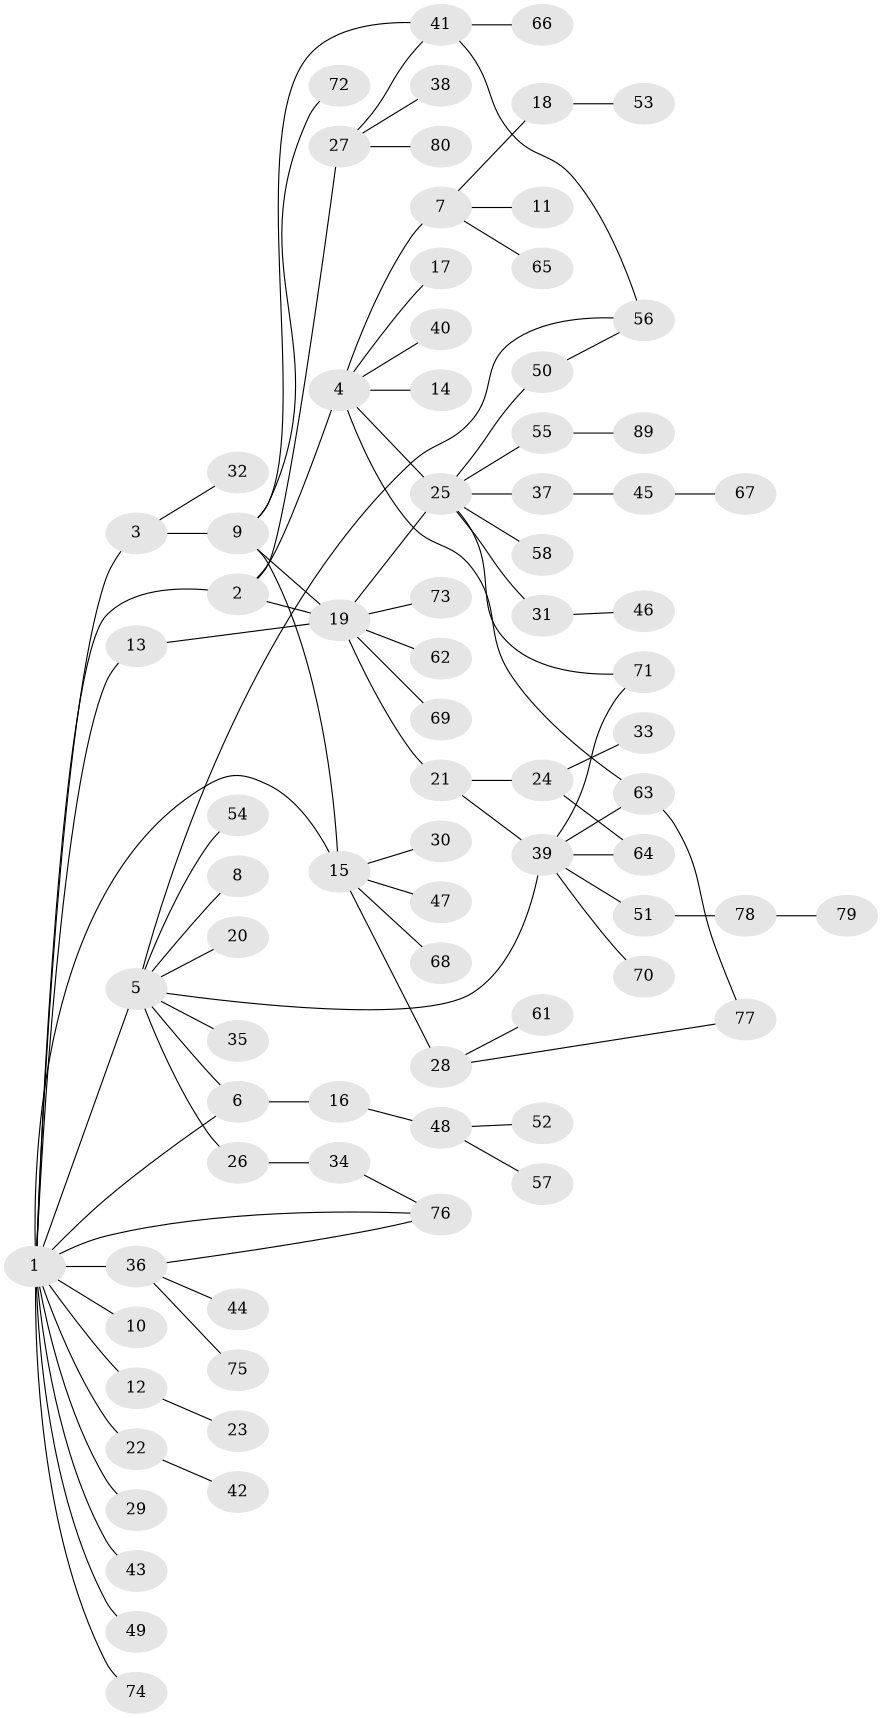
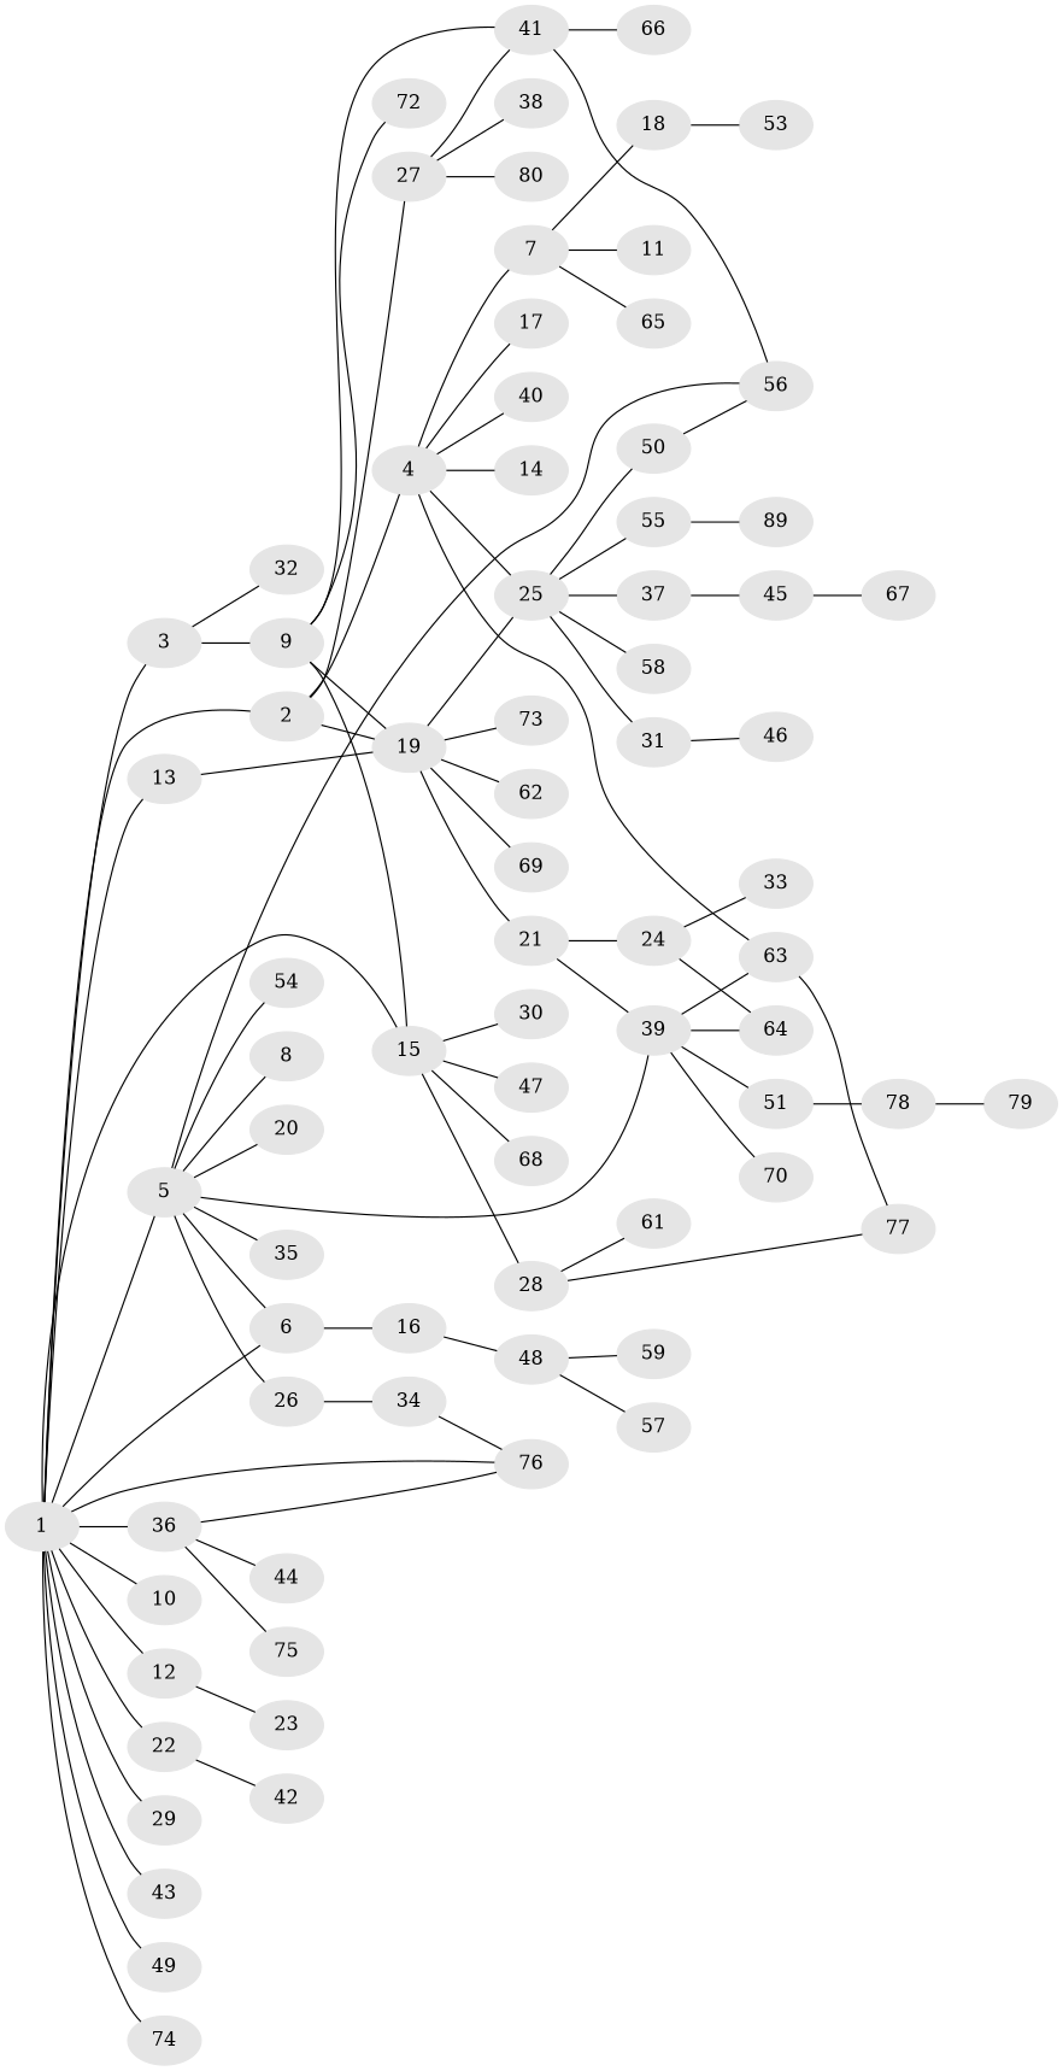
  graph {
    rankdir=LR
    node [color=gray90 style=filled]
    1
    2
    3
    5
    6
    10
    12
    13
    15
    22
    29
    36
    43
    49
    74
    76
    4
    19
    27
    9
    32
    8
    20
    26
    35
    39
    54
    56
    16
    23
    28
    30
    47
    68
    42
    44
    75
    7
    14
    17
    25
    40
    63
    21
    62
    69
    73
    41
    38
    80
    72
    11
    18
    65
    31
    37
    50
    55
    58
-   71
    77
    34
    64
    51
    70
    48
    53
    66
    61
-   52
+   52 [label=59]
    57
    24
    33
    46
    45
    n76 [label=89]
    67
    78
    79
    1 -- 2
    1 -- 3
    1 -- 5
    1 -- 6
    1 -- 10
    1 -- 12
    1 -- 13
    1 -- 15
    1 -- 22
    1 -- 29
    1 -- 36
    1 -- 43
    1 -- 49
    1 -- 74
    1 -- 76
    2 -- 4
    2 -- 19
    2 -- 27
    3 -- 9
    3 -- 32
    5 -- 6
    5 -- 8
    5 -- 20
    5 -- 26
    5 -- 35
    5 -- 39
    5 -- 54
    5 -- 56
    6 -- 16
    12 -- 23
    13 -- 19
    15 -- 28
    15 -- 30
    15 -- 47
    15 -- 68
    22 -- 42
    36 -- 76
    36 -- 44
    36 -- 75
    4 -- 7
    4 -- 14
    4 -- 17
    4 -- 25
    4 -- 40
    4 -- 63
    19 -- 25
    19 -- 21
    19 -- 62
    19 -- 69
    19 -- 73
    27 -- 41
    27 -- 38
    27 -- 80
    9 -- 15
    9 -- 19
    9 -- 41
    9 -- 72
    26 -- 34
    39 -- 63
-   39 -- 71
    39 -- 64
    39 -- 51
    39 -- 70
    16 -- 48
    28 -- 77
    28 -- 61
    7 -- 11
    7 -- 18
    7 -- 65
    25 -- 31
    25 -- 37
    25 -- 50
    25 -- 55
    25 -- 58
-   25 -- 71
    63 -- 77
    21 -- 39
    21 -- 24
    41 -- 56
    41 -- 66
    18 -- 53
    31 -- 46
    37 -- 45
    50 -- 56
    55 -- n76
    34 -- 76
    51 -- 78
    48 -- 52
    48 -- 57
    24 -- 64
    24 -- 33
    45 -- 67
    78 -- 79
  }
